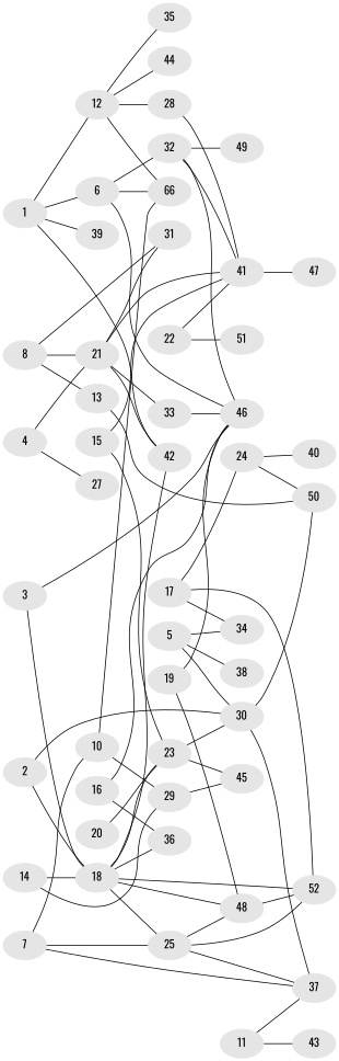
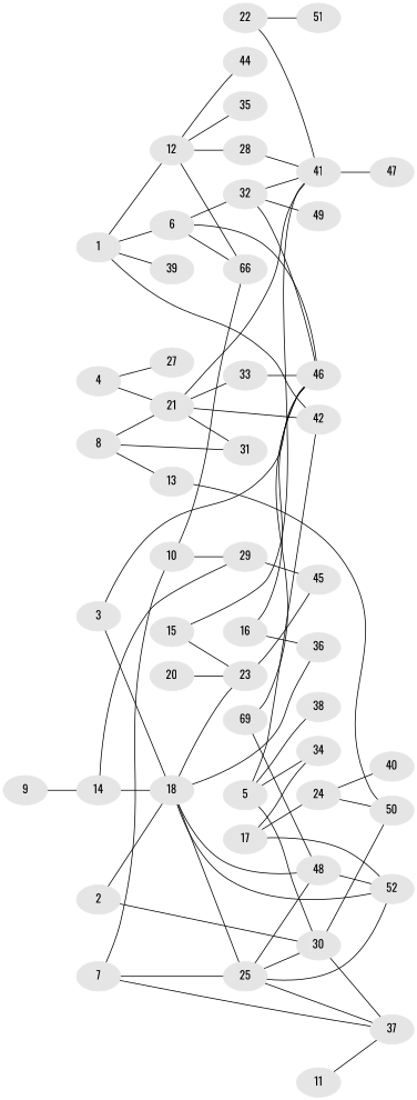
  graph {
    fontname=Oswald
    rankdir=LR
    node [color=gray90 fontname=Oswald style=filled]
    edge [fontname=Oswald weight=1.0]
    1
    6
    12
    39
    42
    46
    n7 [label=66]
    32
    28
    35
    44
    2
    18
    30
    25
    23
    36
    52
    48
    37
    50
    3
    4
    21
    27
    31
    41
    33
    5
    34
    38
    49
    7
    10
    29
    8
    13
+   9
    14
    45
    11
-   43
    15
    47
    16
    17
    24
    40
-   19
+   19 [label=69]
    20
    22
    51
    1 -- 6
    1 -- 12
    1 -- 39
    1 -- 42
    6 -- 46
    6 -- n7
    6 -- 32
    12 -- n7
    12 -- 28
    12 -- 35
    12 -- 44
    32 -- 46
    32 -- 41
    32 -- 49
    28 -- 41
    2 -- 18
    2 -- 30
-   18 -- 42
+   5 -- 42
    18 -- 25
    18 -- 23
    18 -- 36
    18 -- 52
    18 -- 48
    30 -- 37
    30 -- 50
-   23 -- 30
+   25 -- 30
    25 -- 52
    25 -- 48
    25 -- 37
    23 -- 45
    48 -- 52
    3 -- 46
    3 -- 18
    4 -- 21
    4 -- 27
    21 -- 42
    21 -- 31
    21 -- 41
    21 -- 33
    41 -- 47
    33 -- 46
    5 -- 30
    5 -- 34
    5 -- 38
    7 -- 25
    7 -- 37
    7 -- 10
    10 -- n7
    10 -- 29
    29 -- 45
    8 -- 21
    8 -- 31
    8 -- 13
    13 -- 50
+   9 -- 14
    14 -- 18 [weight=2.0]
    14 -- 29
    11 -- 37
-   11 -- 43
    15 -- 23
    15 -- 41
    16 -- 46
    16 -- 36
    17 -- 52
    17 -- 34
    17 -- 24
    24 -- 50
    24 -- 40
    19 -- 46
    19 -- 48
    20 -- 23
    22 -- 41
    22 -- 51
  }
